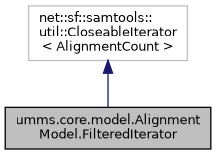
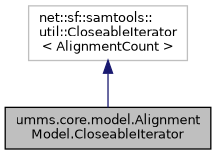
  digraph {
    node [fontname=Helvetica fontsize=10 shape=record style=filled]
-   n1 [color=black fillcolor=grey75 fontcolor=black height=0.2 label="umms.core.model.Alignment\lModel.FilteredIterator" width=0.4]
+   n1 [color=black fillcolor=grey75 fontcolor=black height=0.2 label="umms.core.model.Alignment\lModel.CloseableIterator" width=0.4]
    n2 [color=grey75 fillcolor=white height=0.2 label="net::sf::samtools::\lutil::CloseableIterator\l\< AlignmentCount \>" width=0.4]
    n2 -> n1 [color=midnightblue dir=back fontname=Helvetica fontsize=10 labelfontname=Helvetica labelfontsize=10 style=solid]
  }
